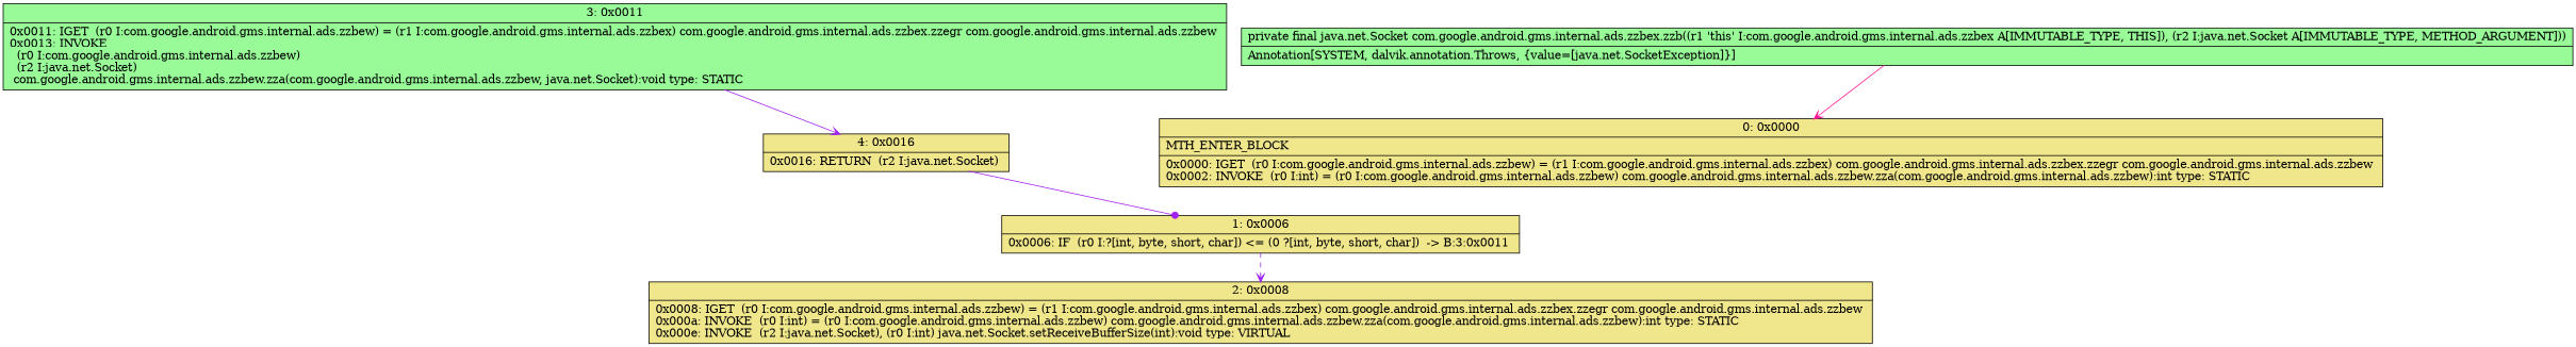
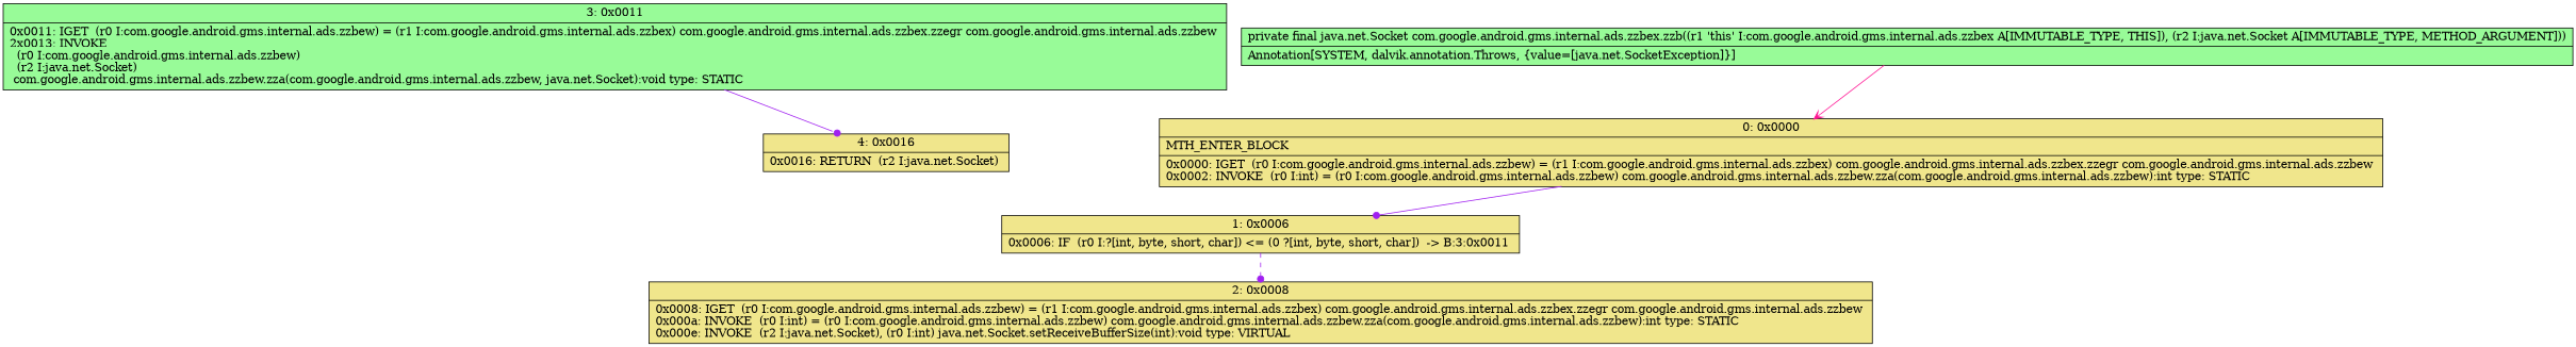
  digraph {
    node [fillcolor=khaki shape=record style=filled]
    edge [arrowhead=dot color=purple]
    n1 [label="{0\:\ 0x0000|MTH_ENTER_BLOCK\l|0x0000: IGET  (r0 I:com.google.android.gms.internal.ads.zzbew) = (r1 I:com.google.android.gms.internal.ads.zzbex) com.google.android.gms.internal.ads.zzbex.zzegr com.google.android.gms.internal.ads.zzbew \l0x0002: INVOKE  (r0 I:int) = (r0 I:com.google.android.gms.internal.ads.zzbew) com.google.android.gms.internal.ads.zzbew.zza(com.google.android.gms.internal.ads.zzbew):int type: STATIC \l}"]
    n2 [label="{1\:\ 0x0006|0x0006: IF  (r0 I:?[int, byte, short, char]) \<= (0 ?[int, byte, short, char])  \-\> B:3:0x0011 \l}"]
    n3 [label="{2\:\ 0x0008|0x0008: IGET  (r0 I:com.google.android.gms.internal.ads.zzbew) = (r1 I:com.google.android.gms.internal.ads.zzbex) com.google.android.gms.internal.ads.zzbex.zzegr com.google.android.gms.internal.ads.zzbew \l0x000a: INVOKE  (r0 I:int) = (r0 I:com.google.android.gms.internal.ads.zzbew) com.google.android.gms.internal.ads.zzbew.zza(com.google.android.gms.internal.ads.zzbew):int type: STATIC \l0x000e: INVOKE  (r2 I:java.net.Socket), (r0 I:int) java.net.Socket.setReceiveBufferSize(int):void type: VIRTUAL \l}"]
-   n4 [fillcolor=palegreen label="{3\:\ 0x0011|0x0011: IGET  (r0 I:com.google.android.gms.internal.ads.zzbew) = (r1 I:com.google.android.gms.internal.ads.zzbex) com.google.android.gms.internal.ads.zzbex.zzegr com.google.android.gms.internal.ads.zzbew \l0x0013: INVOKE  \l  (r0 I:com.google.android.gms.internal.ads.zzbew)\l  (r2 I:java.net.Socket)\l com.google.android.gms.internal.ads.zzbew.zza(com.google.android.gms.internal.ads.zzbew, java.net.Socket):void type: STATIC \l}"]
+   n4 [fillcolor=palegreen label="{3\:\ 0x0011|0x0011: IGET  (r0 I:com.google.android.gms.internal.ads.zzbew) = (r1 I:com.google.android.gms.internal.ads.zzbex) com.google.android.gms.internal.ads.zzbex.zzegr com.google.android.gms.internal.ads.zzbew \l2x0013: INVOKE  \l  (r0 I:com.google.android.gms.internal.ads.zzbew)\l  (r2 I:java.net.Socket)\l com.google.android.gms.internal.ads.zzbew.zza(com.google.android.gms.internal.ads.zzbew, java.net.Socket):void type: STATIC \l}"]
    n5 [label="{4\:\ 0x0016|0x0016: RETURN  (r2 I:java.net.Socket) \l}"]
    n6 [fillcolor=palegreen label="{private final java.net.Socket com.google.android.gms.internal.ads.zzbex.zzb((r1 'this' I:com.google.android.gms.internal.ads.zzbex A[IMMUTABLE_TYPE, THIS]), (r2 I:java.net.Socket A[IMMUTABLE_TYPE, METHOD_ARGUMENT]))  | Annotation[SYSTEM, dalvik.annotation.Throws, \{value=[java.net.SocketException]\}]\l}"]
-   n5 -> n2
-   n2 -> n3 [arrowhead=vee style=dashed]
-   n4 -> n5 [arrowhead=vee]
+   n1 -> n2
+   n2 -> n3 [style=dashed]
+   n4 -> n5
    n6 -> n1 [arrowhead=vee color=deeppink]
  }
